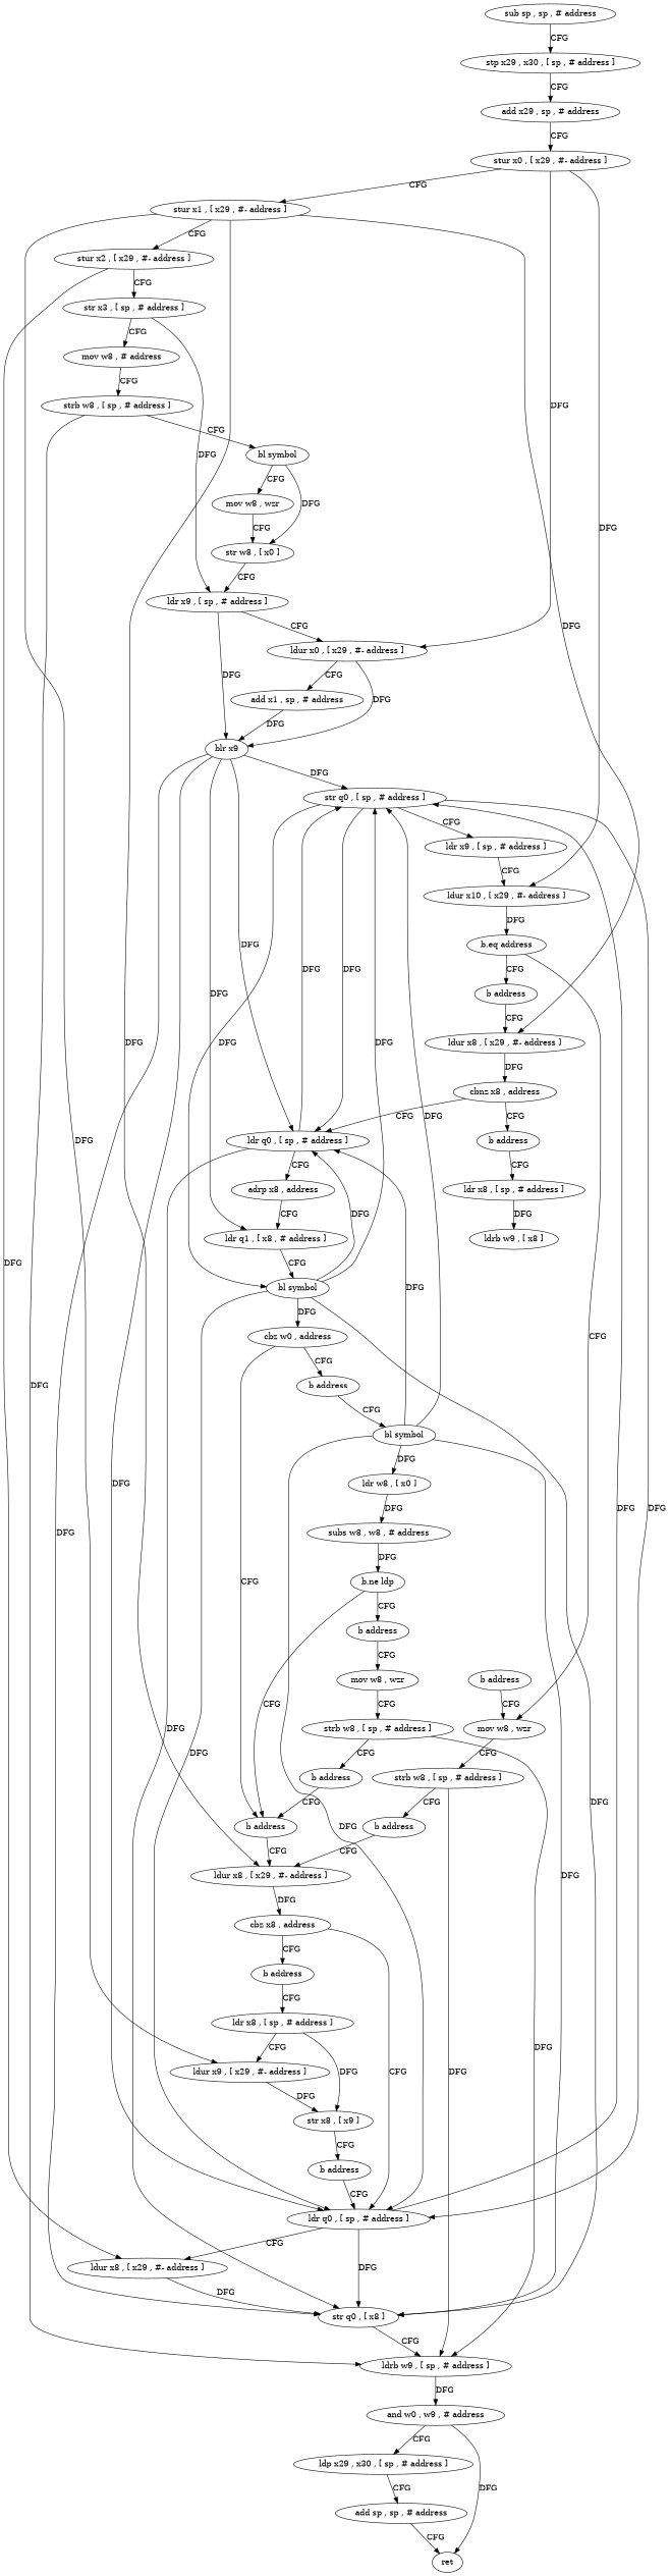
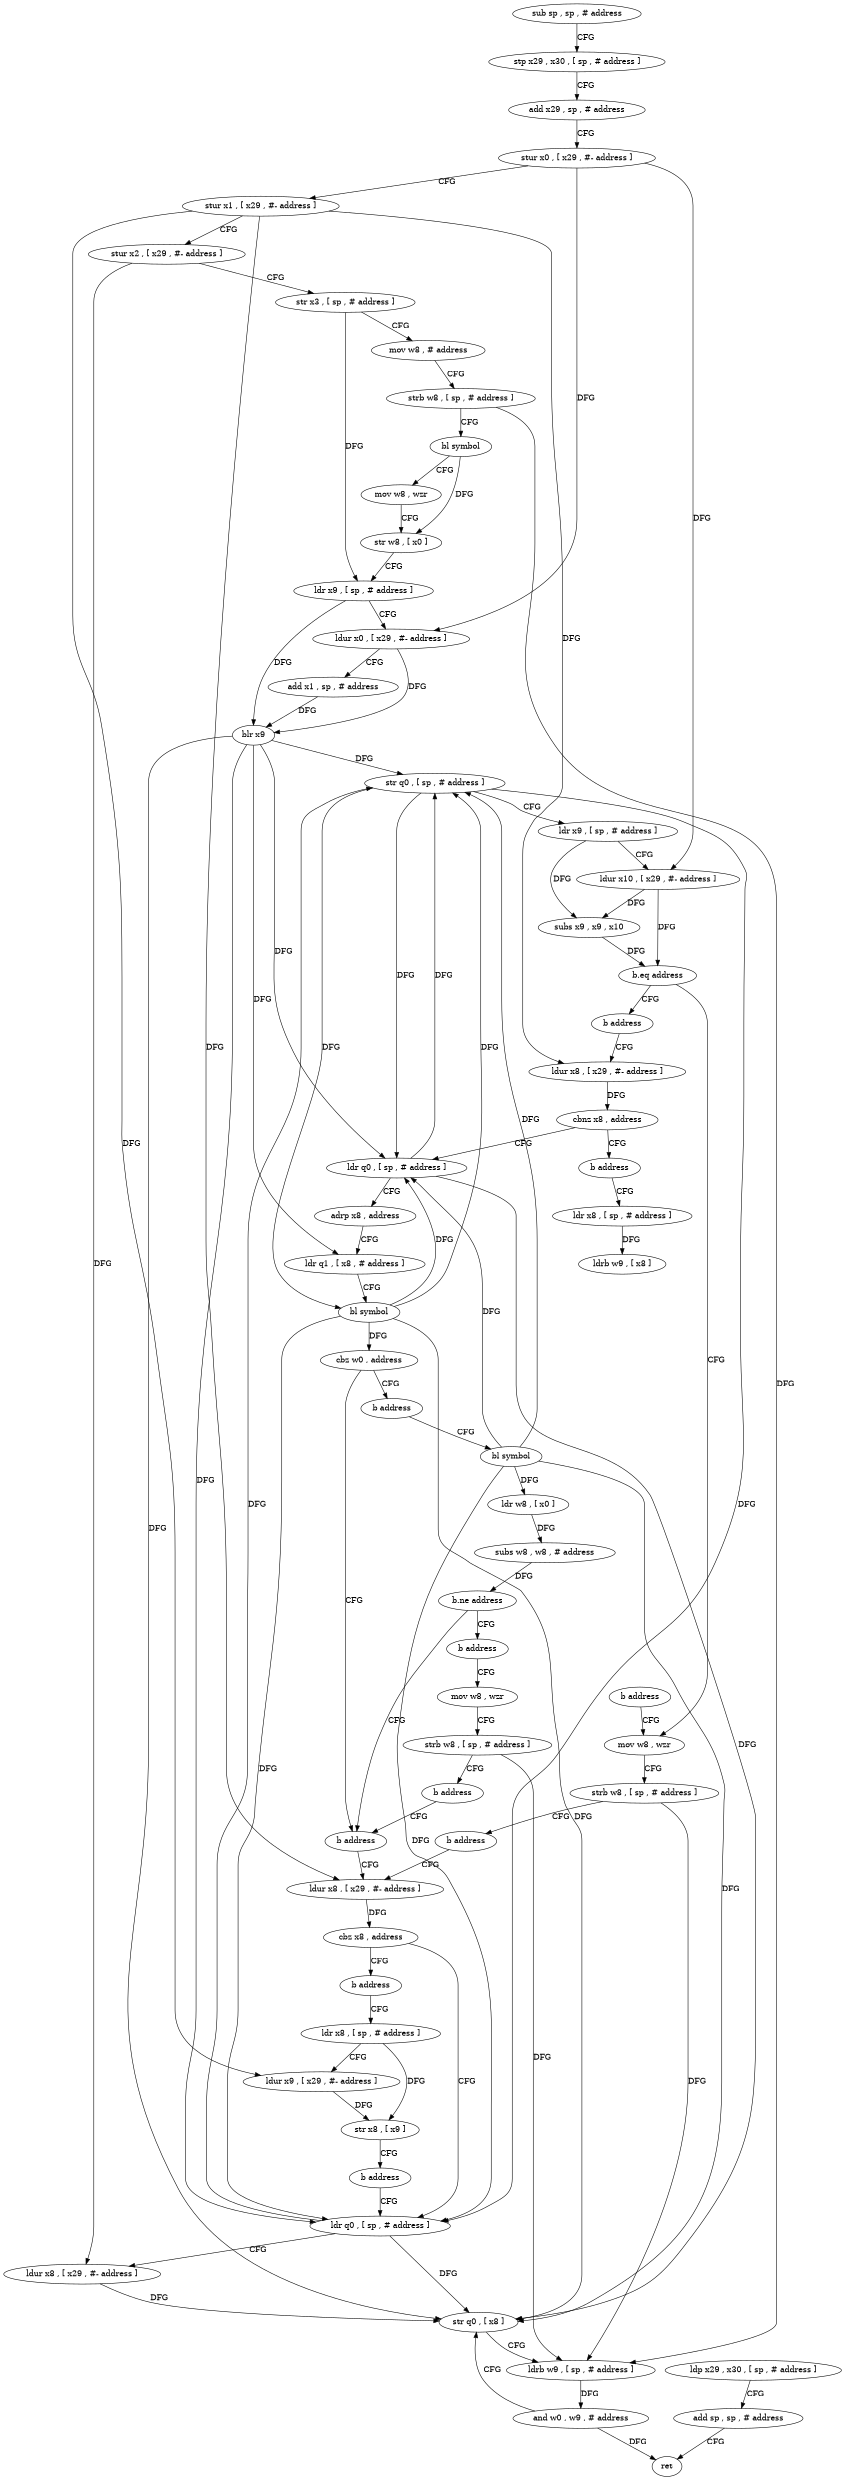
  digraph {
    n1 [label="sub sp , sp , # address"]
    n2 [label="stp x29 , x30 , [ sp , # address ]"]
    n3 [label="add x29 , sp , # address"]
    n4 [label="stur x0 , [ x29 , #- address ]"]
    n5 [label="stur x1 , [ x29 , #- address ]"]
    n6 [label="ldur x0 , [ x29 , #- address ]"]
    n7 [label="ldur x10 , [ x29 , #- address ]"]
    n8 [label="stur x2 , [ x29 , #- address ]"]
    n9 [label="ldur x8 , [ x29 , #- address ]"]
    n10 [label="ldur x8 , [ x29 , #- address ]"]
    n11 [label="ldur x9 , [ x29 , #- address ]"]
    n12 [label="blr x9"]
    n13 [label="add x1 , sp , # address"]
+   n14 [label="subs x9 , x9 , x10"]
    n15 [label="b.eq address"]
    n16 [label="str x3 , [ sp , # address ]"]
    n17 [label="ldur x8 , [ x29 , #- address ]"]
    n18 [label="cbz x8 , address"]
    n19 [label="cbnz x8 , address"]
    n20 [label="str x8 , [ x9 ]"]
    n21 [label="mov w8 , # address"]
    n22 [label="ldr x9 , [ sp , # address ]"]
    n23 [label="str q0 , [ x8 ]"]
    n24 [label="strb w8 , [ sp , # address ]"]
    n25 [label="bl symbol"]
    n26 [label="ldrb w9 , [ sp , # address ]"]
    n27 [label="mov w8 , wzr"]
    n28 [label="str w8 , [ x0 ]"]
    n29 [label="and w0 , w9 , # address"]
    n30 [label="str q0 , [ sp , # address ]"]
    n31 [label="ldr q0 , [ sp , # address ]"]
    n32 [label="ldr q0 , [ sp , # address ]"]
    n33 [label="ldr q1 , [ x8 , # address ]"]
    n34 [label="ldr x9 , [ sp , # address ]"]
    n35 [label="bl symbol"]
    n36 [label="adrp x8 , address"]
    n37 [label="cbz w0 , address"]
    n38 [label="mov w8 , wzr"]
    n39 [label="b address"]
    n40 [label="strb w8 , [ sp , # address ]"]
    n41 [label="b address"]
    n42 [label="b address"]
    n43 [label="b address"]
    n44 [label="ldr x8 , [ sp , # address ]"]
    n45 [label="ldr x8 , [ sp , # address ]"]
    n46 [label="ldrb w9 , [ x8 ]"]
    n47 [label="ldp x29 , x30 , [ sp , # address ]"]
    n48 [label=ret]
    n49 [label="add sp , sp , # address"]
    n50 [label="b address"]
    n51 [label="b address"]
    n52 [label="b address"]
    n53 [label="bl symbol"]
    n54 [label="ldr w8 , [ x0 ]"]
    n55 [label="subs w8 , w8 , # address"]
    n56 [label="b address"]
-   n57 [label="b.ne ldp"]
+   n57 [label="b.ne address"]
    n58 [label="b address"]
    n59 [label="mov w8 , wzr"]
    n60 [label="strb w8 , [ sp , # address ]"]
    n61 [label="b address"]
    n1 -> n2 [label=CFG]
    n2 -> n3 [label=CFG]
    n3 -> n4 [label=CFG]
    n4 -> n5 [label=CFG]
    n4 -> n6 [label=DFG]
    n4 -> n7 [label=DFG]
    n5 -> n8 [label=CFG]
    n5 -> n9 [label=DFG]
    n5 -> n10 [label=DFG]
    n5 -> n11 [label=DFG]
    n6 -> n12 [label=DFG]
    n6 -> n13 [label=CFG]
+   n7 -> n14 [label=DFG]
    n7 -> n15 [label=DFG]
    n8 -> n16 [label=CFG]
    n8 -> n17 [label=DFG]
    n9 -> n18 [label=DFG]
    n10 -> n19 [label=DFG]
    n11 -> n20 [label=DFG]
    n12 -> n23 [label=DFG]
    n12 -> n30 [label=DFG]
    n12 -> n31 [label=DFG]
    n12 -> n32 [label=DFG]
    n12 -> n33 [label=DFG]
    n13 -> n12 [label=DFG]
+   n14 -> n15 [label=DFG]
    n15 -> n38 [label=CFG]
    n15 -> n39 [label=CFG]
    n16 -> n21 [label=CFG]
    n16 -> n22 [label=DFG]
    n17 -> n23 [label=DFG]
    n18 -> n31 [label=CFG]
    n18 -> n42 [label=CFG]
    n19 -> n32 [label=CFG]
    n19 -> n43 [label=CFG]
    n20 -> n50 [label=CFG]
    n21 -> n24 [label=CFG]
    n22 -> n6 [label=CFG]
    n22 -> n12 [label=DFG]
    n23 -> n26 [label=CFG]
    n24 -> n25 [label=CFG]
    n24 -> n26 [label=DFG]
    n25 -> n27 [label=CFG]
    n25 -> n28 [label=DFG]
    n26 -> n29 [label=DFG]
    n27 -> n28 [label=CFG]
    n28 -> n22 [label=CFG]
-   n29 -> n47 [label=CFG]
+   n29 -> n23 [label=CFG]
    n29 -> n48 [label=DFG]
    n30 -> n31 [label=DFG]
    n30 -> n32 [label=DFG]
    n30 -> n34 [label=CFG]
    n30 -> n35 [label=DFG]
    n31 -> n17 [label=CFG]
    n31 -> n23 [label=DFG]
    n31 -> n30 [label=DFG]
    n32 -> n23 [label=DFG]
    n32 -> n30 [label=DFG]
    n32 -> n36 [label=CFG]
    n33 -> n35 [label=CFG]
    n34 -> n7 [label=CFG]
+   n34 -> n14 [label=DFG]
    n35 -> n23 [label=DFG]
    n35 -> n30 [label=DFG]
    n35 -> n31 [label=DFG]
    n35 -> n32 [label=DFG]
    n35 -> n37 [label=DFG]
    n36 -> n33 [label=CFG]
    n37 -> n51 [label=CFG]
    n37 -> n52 [label=CFG]
    n38 -> n40 [label=CFG]
    n39 -> n10 [label=CFG]
    n40 -> n26 [label=DFG]
    n40 -> n41 [label=CFG]
    n41 -> n9 [label=CFG]
    n42 -> n44 [label=CFG]
    n43 -> n45 [label=CFG]
    n44 -> n11 [label=CFG]
    n44 -> n20 [label=DFG]
    n45 -> n46 [label=DFG]
    n47 -> n49 [label=CFG]
    n49 -> n48 [label=CFG]
    n50 -> n31 [label=CFG]
    n51 -> n9 [label=CFG]
    n52 -> n53 [label=CFG]
    n53 -> n23 [label=DFG]
    n53 -> n30 [label=DFG]
    n53 -> n31 [label=DFG]
    n53 -> n32 [label=DFG]
    n53 -> n54 [label=DFG]
    n54 -> n55 [label=DFG]
    n55 -> n57 [label=DFG]
    n56 -> n38 [label=CFG]
    n57 -> n51 [label=CFG]
    n57 -> n58 [label=CFG]
    n58 -> n59 [label=CFG]
    n59 -> n60 [label=CFG]
    n60 -> n26 [label=DFG]
    n60 -> n61 [label=CFG]
    n61 -> n51 [label=CFG]
  }
